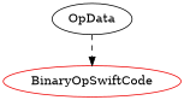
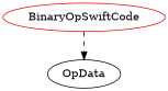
  digraph {
    n1 [color=red2 label=BinaryOpSwiftCode shape=oval]
    OpData
-   OpData -> n1 [color=black style=dashed]
+   n1 -> OpData [color=black style=dashed]
  }
